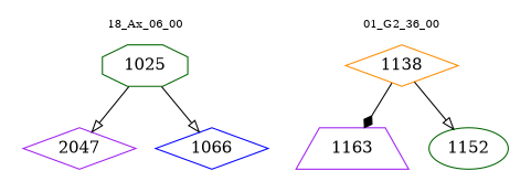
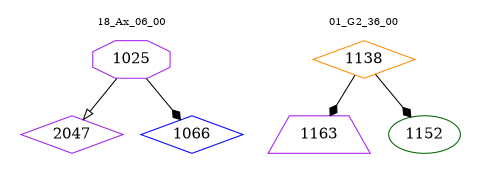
  digraph {
    node [color=darkgreen shape=diamond]
    edge [arrowhead=onormal color=black]
-   n1 [label=1025 shape=octagon]
+   n1 [color=purple label=1025 shape=octagon]
    n2 [color=purple label=2047]
    n3 [color=blue label=1066]
    n4 [color=darkorange label=1138]
    n5 [color=purple label=1163 shape=trapezium]
    n6 [label=1152 shape=ellipse]
    subgraph cluster_1 {
      color=white
      fontsize=10
      label="18_Ax_06_00"
      n1
      n2
      n3
    }
    subgraph cluster_2 {
      color=white
      fontsize=10
      label="01_G2_36_00"
      n4
      n5
      n6
    }
    n1 -> n2
-   n1 -> n3
+   n1 -> n3 [arrowhead=diamond]
    n4 -> n5 [arrowhead=diamond]
-   n4 -> n6
+   n4 -> n6 [arrowhead=diamond]
  }
